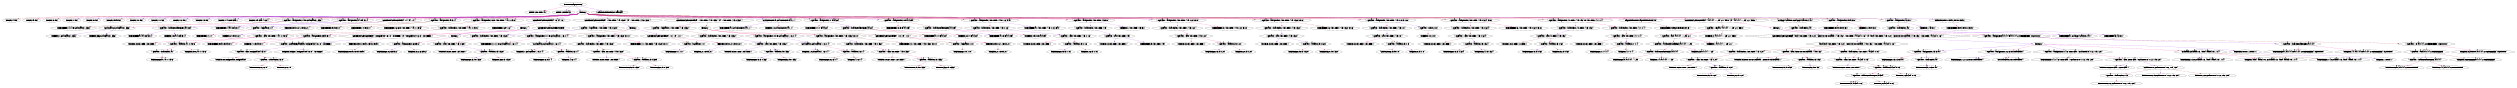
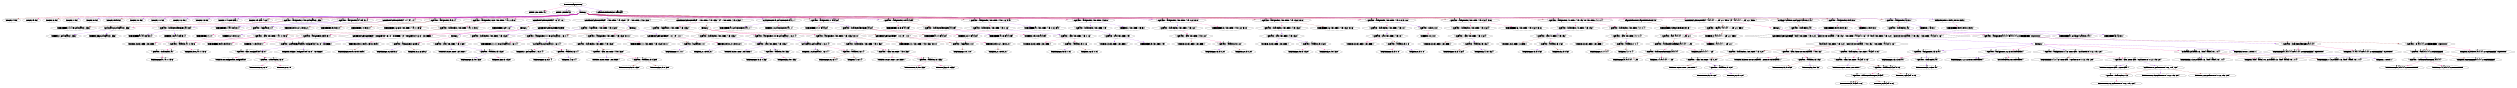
  digraph {
    edge [color=deeppink]
    n1 [label="(METHOD,tftp_connect)"]
    n2 [label="(PARAM,_DWORD *a1)"]
    n3 [label="(PARAM,_BYTE *a2)"]
    n4 [label="(BLOCK,,)"]
    n5 [label="(METHOD_RETURN,int __fastcall)"]
    n6 [label="(LOCAL,v4: int)"]
    n7 [label="(LOCAL,v5: int)"]
    n8 [label="(LOCAL,v6: int)"]
    n9 [label="(LOCAL,v7: int)"]
    n10 [label="(LOCAL,v8: int)"]
    n11 [label="(LOCAL,result: int)"]
    n12 [label="(LOCAL,v10: int)"]
    n13 [label="(LOCAL,v11: int)"]
    n14 [label="(LOCAL,v12: int *)"]
    n15 [label="(LOCAL,v13: int)"]
    n16 [label="(LOCAL,v14: const char *)"]
    n17 [label="(LOCAL,v15: char [ 128 ])"]
    n18 [label="(<operator>.assignment,v4 = Curl_ccalloc(1, 336))"]
    n19 [label="(<operator>.assignment,a1[188] = v4)"]
    n20 [label="(CONTROL_STRUCTURE,if ( !v4 ),if ( !v4 ))"]
    n21 [label="(<operator>.assignment,v5 = v4)"]
    n22 [label="(<operator>.assignment,v6 = *(_DWORD *)(*a1 + 1576))"]
    n23 [label="(CONTROL_STRUCTURE,if ( v6 ),if ( v6 ))"]
    n24 [label="(CONTROL_STRUCTURE,if ( !*(_DWORD *)(v5 + 328) ),if ( !*(_DWORD *)(v5 + 328) ))"]
    n25 [label="(CONTROL_STRUCTURE,if ( !*(_DWORD *)(v5 + 332) ),if ( !*(_DWORD *)(v5 + 332) ))"]
    n26 [label="(Curl_conncontrol,Curl_conncontrol(a1, 1))"]
    n27 [label="(<operator>.assignment,v7 = a1[20])"]
    n28 [label="(<operator>.assignment,v8 = a1[105])"]
    n29 [label="(<operator>.assignment,*(_DWORD *)(v5 + 16) = a1)"]
    n30 [label="(<operator>.assignment,*(_DWORD *)v5 = 0)"]
    n31 [label="(<operator>.assignment,*(_DWORD *)(v5 + 20) = v8)"]
    n32 [label="(<operator>.assignment,*(_DWORD *)(v5 + 320) = v6)"]
    n33 [label="(<operator>.assignment,*(_DWORD *)(v5 + 8) = -100)"]
    n34 [label="(<operator>.assignment,*(_DWORD *)(v5 + 324) = v6)"]
    n35 [label="(<operator>.assignment,*(_WORD *)(v5 + 52) = *(_DWORD *)(v7 + 4))"]
    n36 [label="(tftp_set_timeouts,tftp_set_timeouts(v5))"]
    n37 [label="(CONTROL_STRUCTURE,if ( ((a1[147] >> 25) & 1) == 0 ),if ( ((a1[147] >> 25) & 1) == 0 ))"]
    n38 [label="(Curl_pgrsStartNow,Curl_pgrsStartNow(*a1))"]
    n39 [label="(<operator>.assignment,result = 0)"]
    n40 [label="(<operator>.assignment,*a2 = 1)"]
    n41 [label="(RETURN,return result;,return result;)"]
    n42 [label="(IDENTIFIER,v4,v4 = Curl_ccalloc(1, 336))"]
    n43 [label="(Curl_ccalloc,Curl_ccalloc(1, 336))"]
    n44 [label="(<operator>.indirectIndexAccess,a1[188])"]
    n45 [label="(IDENTIFIER,v4,a1[188] = v4)"]
    n46 [label="(<operator>.logicalNot,!v4)"]
    n47 [label="(RETURN,return 27;,return 27;)"]
    n48 [label="(IDENTIFIER,v5,v5 = v4)"]
    n49 [label="(IDENTIFIER,v4,v5 = v4)"]
    n50 [label="(IDENTIFIER,v6,v6 = *(_DWORD *)(*a1 + 1576))"]
    n51 [label="(<operator>.indirection,*(_DWORD *)(*a1 + 1576))"]
    n52 [label="(IDENTIFIER,v6,if ( v6 ))"]
    n53 [label="(BLOCK,,)"]
    n54 [label="(CONTROL_STRUCTURE,else,else)"]
    n55 [label="(<operator>.logicalNot,!*(_DWORD *)(v5 + 328))"]
    n56 [label="(BLOCK,,)"]
    n57 [label="(<operator>.logicalNot,!*(_DWORD *)(v5 + 332))"]
    n58 [label="(BLOCK,,)"]
    n59 [label="(IDENTIFIER,a1,Curl_conncontrol(a1, 1))"]
    n60 [label="(LITERAL,1,Curl_conncontrol(a1, 1))"]
    n61 [label="(IDENTIFIER,v7,v7 = a1[20])"]
    n62 [label="(<operator>.indirectIndexAccess,a1[20])"]
    n63 [label="(IDENTIFIER,v8,v8 = a1[105])"]
    n64 [label="(<operator>.indirectIndexAccess,a1[105])"]
    n65 [label="(<operator>.indirection,*(_DWORD *)(v5 + 16))"]
    n66 [label="(IDENTIFIER,a1,*(_DWORD *)(v5 + 16) = a1)"]
    n67 [label="(<operator>.indirection,*(_DWORD *)v5)"]
    n68 [label="(LITERAL,0,*(_DWORD *)v5 = 0)"]
    n69 [label="(<operator>.indirection,*(_DWORD *)(v5 + 20))"]
    n70 [label="(IDENTIFIER,v8,*(_DWORD *)(v5 + 20) = v8)"]
    n71 [label="(<operator>.indirection,*(_DWORD *)(v5 + 320))"]
    n72 [label="(IDENTIFIER,v6,*(_DWORD *)(v5 + 320) = v6)"]
    n73 [label="(<operator>.indirection,*(_DWORD *)(v5 + 8))"]
    n74 [label="(<operator>.minus,-100)"]
    n75 [label="(<operator>.indirection,*(_DWORD *)(v5 + 324))"]
    n76 [label="(IDENTIFIER,v6,*(_DWORD *)(v5 + 324) = v6)"]
    n77 [label="(<operator>.indirection,*(_WORD *)(v5 + 52))"]
    n78 [label="(<operator>.indirection,*(_DWORD *)(v7 + 4))"]
    n79 [label="(IDENTIFIER,v5,tftp_set_timeouts(v5))"]
    n80 [label="(<operator>.equals,((a1[147] >> 25) & 1) == 0)"]
    n81 [label="(BLOCK,,)"]
    n82 [label="(<operator>.indirection,*a1)"]
    n83 [label="(IDENTIFIER,result,result = 0)"]
    n84 [label="(LITERAL,0,result = 0)"]
    n85 [label="(<operator>.indirection,*a2)"]
    n86 [label="(LITERAL,1,*a2 = 1)"]
    n87 [label="(IDENTIFIER,result,return result;)"]
    n88 [label="(LITERAL,1,Curl_ccalloc(1, 336))"]
    n89 [label="(LITERAL,336,Curl_ccalloc(1, 336))"]
    n90 [label="(IDENTIFIER,a1,a1[188] = v4)"]
    n91 [label="(LITERAL,188,a1[188] = v4)"]
    n92 [label="(IDENTIFIER,v4,!v4)"]
    n93 [label="(LITERAL,27,return 27;)"]
    n94 [label="(<operator>.cast,(_DWORD *)(*a1 + 1576))"]
    n95 [label="(UNKNOWN,_DWORD *,_DWORD *)"]
    n96 [label="(<operator>.addition,*a1 + 1576)"]
    n97 [label="(<operator>.indirection,*a1)"]
    n98 [label="(LITERAL,1576,*a1 + 1576)"]
    n99 [label="(IDENTIFIER,a1,*a1 + 1576)"]
    n100 [label="(<operator>.assignment,result = 71)"]
    n101 [label="(CONTROL_STRUCTURE,if ( (unsigned int)(v6 - 8) >= 0xFFB1 ),if ( (unsigned int)(v6 - 8) >= 0xFFB1 ))"]
    n102 [label="(BLOCK,,)"]
    n103 [label="(IDENTIFIER,result,result = 71)"]
    n104 [label="(LITERAL,71,result = 71)"]
    n105 [label="(<operator>.greaterEqualsThan,(unsigned int)(v6 - 8) >= 0xFFB1)"]
    n106 [label="(RETURN,return result;,return result;)"]
    n107 [label="(<operator>.cast,(unsigned int)(v6 - 8))"]
    n108 [label="(LITERAL,0xFFB1,(unsigned int)(v6 - 8) >= 0xFFB1)"]
    n109 [label="(IDENTIFIER,result,return result;)"]
    n110 [label="(UNKNOWN,unsigned int,unsigned int)"]
    n111 [label="(<operator>.subtraction,v6 - 8)"]
    n112 [label="(IDENTIFIER,v6,v6 - 8)"]
    n113 [label="(LITERAL,8,v6 - 8)"]
    n114 [label="(<operator>.assignment,v6 = 512)"]
    n115 [label="(IDENTIFIER,v6,v6 = 512)"]
    n116 [label="(LITERAL,512,v6 = 512)"]
    n117 [label="(<operator>.indirection,*(_DWORD *)(v5 + 328))"]
    n118 [label="(<operator>.assignment,v11 = Curl_ccalloc(1, v6 + 4))"]
    n119 [label="(<operator>.assignment,*(_DWORD *)(v5 + 328) = v11)"]
    n120 [label="(CONTROL_STRUCTURE,if ( !v11 ),if ( !v11 ))"]
    n121 [label="(<operator>.cast,(_DWORD *)(v5 + 328))"]
    n122 [label="(UNKNOWN,_DWORD *,_DWORD *)"]
    n123 [label="(<operator>.addition,v5 + 328)"]
    n124 [label="(IDENTIFIER,v5,v5 + 328)"]
    n125 [label="(LITERAL,328,v5 + 328)"]
    n126 [label="(IDENTIFIER,v11,v11 = Curl_ccalloc(1, v6 + 4))"]
    n127 [label="(Curl_ccalloc,Curl_ccalloc(1, v6 + 4))"]
    n128 [label="(<operator>.indirection,*(_DWORD *)(v5 + 328))"]
    n129 [label="(IDENTIFIER,v11,*(_DWORD *)(v5 + 328) = v11)"]
    n130 [label="(<operator>.logicalNot,!v11)"]
    n131 [label="(RETURN,return 27;,return 27;)"]
    n132 [label="(LITERAL,1,Curl_ccalloc(1, v6 + 4))"]
    n133 [label="(<operator>.addition,v6 + 4)"]
    n134 [label="(IDENTIFIER,v6,v6 + 4)"]
    n135 [label="(LITERAL,4,v6 + 4)"]
    n136 [label="(<operator>.cast,(_DWORD *)(v5 + 328))"]
    n137 [label="(UNKNOWN,_DWORD *,_DWORD *)"]
    n138 [label="(<operator>.addition,v5 + 328)"]
    n139 [label="(IDENTIFIER,v5,v5 + 328)"]
    n140 [label="(LITERAL,328,v5 + 328)"]
    n141 [label="(IDENTIFIER,v11,!v11)"]
    n142 [label="(LITERAL,27,return 27;)"]
    n143 [label="(<operator>.indirection,*(_DWORD *)(v5 + 332))"]
    n144 [label="(<operator>.assignment,v10 = Curl_ccalloc(1, v6 + 4))"]
    n145 [label="(<operator>.assignment,*(_DWORD *)(v5 + 332) = v10)"]
    n146 [label="(CONTROL_STRUCTURE,if ( !v10 ),if ( !v10 ))"]
    n147 [label="(<operator>.cast,(_DWORD *)(v5 + 332))"]
    n148 [label="(UNKNOWN,_DWORD *,_DWORD *)"]
    n149 [label="(<operator>.addition,v5 + 332)"]
    n150 [label="(IDENTIFIER,v5,v5 + 332)"]
    n151 [label="(LITERAL,332,v5 + 332)"]
    n152 [label="(Curl_ccalloc,Curl_ccalloc(1, v6 + 4))"]
    n153 [label="(<operator>.indirection,*(_DWORD *)(v5 + 332))"]
    n154 [label="(IDENTIFIER,v10,*(_DWORD *)(v5 + 332) = v10)"]
    n155 [label="(<operator>.logicalNot,!v10)"]
    n156 [label="(RETURN,return 27;,return 27;)"]
    n157 [label="(LITERAL,1,Curl_ccalloc(1, v6 + 4))"]
    n158 [label="(<operator>.addition,v6 + 4)"]
    n159 [label="(IDENTIFIER,v6,v6 + 4)"]
    n160 [label="(LITERAL,4,v6 + 4)"]
    n161 [label="(<operator>.cast,(_DWORD *)(v5 + 332))"]
    n162 [label="(UNKNOWN,_DWORD *,_DWORD *)"]
    n163 [label="(<operator>.addition,v5 + 332)"]
    n164 [label="(IDENTIFIER,v5,v5 + 332)"]
    n165 [label="(LITERAL,332,v5 + 332)"]
    n166 [label="(IDENTIFIER,v10,!v10)"]
    n167 [label="(LITERAL,27,return 27;)"]
    n168 [label="(IDENTIFIER,a1,v7 = a1[20])"]
    n169 [label="(LITERAL,20,v7 = a1[20])"]
    n170 [label="(IDENTIFIER,a1,v8 = a1[105])"]
    n171 [label="(LITERAL,105,v8 = a1[105])"]
    n172 [label="(<operator>.cast,(_DWORD *)(v5 + 16))"]
    n173 [label="(UNKNOWN,_DWORD *,_DWORD *)"]
    n174 [label="(<operator>.addition,v5 + 16)"]
    n175 [label="(IDENTIFIER,v5,v5 + 16)"]
    n176 [label="(LITERAL,16,v5 + 16)"]
    n177 [label="(<operator>.cast,(_DWORD *)v5)"]
    n178 [label="(UNKNOWN,_DWORD *,_DWORD *)"]
    n179 [label="(IDENTIFIER,v5,(_DWORD *)v5)"]
    n180 [label="(<operator>.cast,(_DWORD *)(v5 + 20))"]
    n181 [label="(UNKNOWN,_DWORD *,_DWORD *)"]
    n182 [label="(<operator>.addition,v5 + 20)"]
    n183 [label="(IDENTIFIER,v5,v5 + 20)"]
    n184 [label="(LITERAL,20,v5 + 20)"]
    n185 [label="(<operator>.cast,(_DWORD *)(v5 + 320))"]
    n186 [label="(UNKNOWN,_DWORD *,_DWORD *)"]
    n187 [label="(<operator>.addition,v5 + 320)"]
    n188 [label="(IDENTIFIER,v5,v5 + 320)"]
    n189 [label="(LITERAL,320,v5 + 320)"]
    n190 [label="(<operator>.cast,(_DWORD *)(v5 + 8))"]
    n191 [label="(LITERAL,100,-100)"]
    n192 [label="(UNKNOWN,_DWORD *,_DWORD *)"]
    n193 [label="(<operator>.addition,v5 + 8)"]
-   n194 [label="(STRUCTURE,v5,v5 + 8)"]
+   n194 [label="(IDENTIFIER,v5,v5 + 8)"]
    n195 [label="(LITERAL,8,v5 + 8)"]
    n196 [label="(<operator>.cast,(_DWORD *)(v5 + 324))"]
    n197 [label="(UNKNOWN,_DWORD *,_DWORD *)"]
    n198 [label="(<operator>.addition,v5 + 324)"]
    n199 [label="(IDENTIFIER,v5,v5 + 324)"]
    n200 [label="(LITERAL,324,v5 + 324)"]
    n201 [label="(<operator>.cast,(_WORD *)(v5 + 52))"]
    n202 [label="(<operator>.cast,(_DWORD *)(v7 + 4))"]
    n203 [label="(UNKNOWN,_WORD *,_WORD *)"]
    n204 [label="(<operator>.addition,v5 + 52)"]
    n205 [label="(IDENTIFIER,v5,v5 + 52)"]
    n206 [label="(LITERAL,52,v5 + 52)"]
    n207 [label="(UNKNOWN,_DWORD *,_DWORD *)"]
    n208 [label="(<operator>.addition,v7 + 4)"]
    n209 [label="(IDENTIFIER,v7,v7 + 4)"]
    n210 [label="(LITERAL,4,v7 + 4)"]
    n211 [label="(<operator>.and,(a1[147] >> 25) & 1)"]
    n212 [label="(LITERAL,0,((a1[147] >> 25) & 1) == 0)"]
    n213 [label="(CONTROL_STRUCTURE,if ( bind(*(_DWORD *)(v5 + 20), (const struct sockaddr *)(v5 + 52), *(_DWORD *)(a1[20] + 16)) ),if ( bind(*(_DWORD *)(v5 + 20), (const struct sockaddr *)(v5 + 52), *(_DWORD *)(a1[20] + 16)) ))"]
    n214 [label="(<operator>.assignment,a1[147] = a1[147] & 0xFDFFFFFF | 0x2000000)"]
    n215 [label="(<operator>.arithmeticShiftRight,a1[147] >> 25)"]
    n216 [label="(LITERAL,1,(a1[147] >> 25) & 1)"]
    n217 [label="(<operator>.indirectIndexAccess,a1[147])"]
    n218 [label="(LITERAL,25,a1[147] >> 25)"]
    n219 [label="(IDENTIFIER,a1,a1[147] >> 25)"]
    n220 [label="(LITERAL,147,a1[147] >> 25)"]
    n221 [label="(bind,bind(*(_DWORD *)(v5 + 20), (const struct sockaddr *)(v5 + 52), *(_DWORD *)(a1[20] + 16)))"]
    n222 [label="(BLOCK,,)"]
    n223 [label="(<operator>.indirectIndexAccess,a1[147])"]
    n224 [label="(<operator>.or,a1[147] & 0xFDFFFFFF | 0x2000000)"]
    n225 [label="(<operator>.indirection,*(_DWORD *)(v5 + 20))"]
    n226 [label="(<operator>.cast,(const struct sockaddr *)(v5 + 52))"]
    n227 [label="(<operator>.indirection,*(_DWORD *)(a1[20] + 16))"]
    n228 [label="(<operator>.assignment,v13 = *a1)"]
    n229 [label="(<operator>.assignment,v12 = _errno_location())"]
    n230 [label="(<operator>.assignment,v14 = (const char *)Curl_strerror(*v12, v15, 128))"]
    n231 [label="(Curl_failf,Curl_failf(v13, \"bind() failed; %s\", v14))"]
    n232 [label="(RETURN,return 7;,return 7;)"]
    n233 [label="(<operator>.cast,(_DWORD *)(v5 + 20))"]
    n234 [label="(UNKNOWN,const struct sockaddr *,const struct sockaddr *)"]
    n235 [label="(<operator>.addition,v5 + 52)"]
    n236 [label="(<operator>.cast,(_DWORD *)(a1[20] + 16))"]
    n237 [label="(UNKNOWN,_DWORD *,_DWORD *)"]
    n238 [label="(<operator>.addition,v5 + 20)"]
    n239 [label="(IDENTIFIER,v5,v5 + 20)"]
    n240 [label="(LITERAL,20,v5 + 20)"]
    n241 [label="(IDENTIFIER,v5,v5 + 52)"]
    n242 [label="(LITERAL,52,v5 + 52)"]
    n243 [label="(UNKNOWN,_DWORD *,_DWORD *)"]
    n244 [label="(<operator>.addition,a1[20] + 16)"]
    n245 [label="(<operator>.indirectIndexAccess,a1[20])"]
    n246 [label="(LITERAL,16,a1[20] + 16)"]
    n247 [label="(IDENTIFIER,a1,a1[20] + 16)"]
    n248 [label="(LITERAL,20,a1[20] + 16)"]
    n249 [label="(IDENTIFIER,v13,v13 = *a1)"]
    n250 [label="(<operator>.indirection,*a1)"]
    n251 [label="(IDENTIFIER,v12,v12 = _errno_location())"]
    n252 [label="(_errno_location,_errno_location())"]
    n253 [label="(IDENTIFIER,v14,v14 = (const char *)Curl_strerror(*v12, v15, 128))"]
    n254 [label="(<operator>.cast,(const char *)Curl_strerror(*v12, v15, 128))"]
    n255 [label="(IDENTIFIER,v13,Curl_failf(v13, \"bind() failed; %s\", v14))"]
    n256 [label="(LITERAL,\"bind() failed; %s\",Curl_failf(v13, \"bind() failed; %s\", v14))"]
    n257 [label="(IDENTIFIER,v14,Curl_failf(v13, \"bind() failed; %s\", v14))"]
    n258 [label="(LITERAL,7,return 7;)"]
    n259 [label="(IDENTIFIER,a1,v13 = *a1)"]
    n260 [label="(UNKNOWN,const char *,const char *)"]
    n261 [label="(Curl_strerror,Curl_strerror(*v12, v15, 128))"]
    n262 [label="(<operator>.indirection,*v12)"]
    n263 [label="(IDENTIFIER,v15,Curl_strerror(*v12, v15, 128))"]
    n264 [label="(LITERAL,128,Curl_strerror(*v12, v15, 128))"]
    n265 [label="(IDENTIFIER,v12,Curl_strerror(*v12, v15, 128))"]
    n266 [label="(IDENTIFIER,a1,a1[147] = a1[147] & 0xFDFFFFFF | 0x2000000)"]
    n267 [label="(LITERAL,147,a1[147] = a1[147] & 0xFDFFFFFF | 0x2000000)"]
    n268 [label="(<operator>.and,a1[147] & 0xFDFFFFFF)"]
    n269 [label="(LITERAL,0x2000000,a1[147] & 0xFDFFFFFF | 0x2000000)"]
    n270 [label="(<operator>.indirectIndexAccess,a1[147])"]
    n271 [label="(LITERAL,0xFDFFFFFF,a1[147] & 0xFDFFFFFF)"]
    n272 [label="(IDENTIFIER,a1,a1[147] & 0xFDFFFFFF)"]
    n273 [label="(LITERAL,147,a1[147] & 0xFDFFFFFF)"]
    n274 [label="(IDENTIFIER,a1,Curl_pgrsStartNow(*a1))"]
    n275 [label="(IDENTIFIER,a2,*a2 = 1)"]
    n1 -> n2
    n1 -> n3 [color=purple]
    n1 -> n4 [color=purple]
    n1 -> n5 [color=purple]
    n4 -> n6 [color=brown]
    n4 -> n7
    n4 -> n8 [color=brown]
    n4 -> n9 [color=purple]
    n4 -> n10 [color=purple]
    n4 -> n11 [color=brown]
    n4 -> n12 [color=purple]
    n4 -> n13 [color=purple]
    n4 -> n14 [color=purple]
    n4 -> n15 [color=purple]
    n4 -> n16 [color=purple]
    n4 -> n17 [color=brown]
    n4 -> n18 [color=brown]
    n4 -> n19
    n4 -> n20
    n4 -> n21 [color=purple]
    n4 -> n22
    n4 -> n23 [color=purple]
    n4 -> n24 [color=purple]
    n4 -> n25 [color=brown]
    n4 -> n26 [color=purple]
    n4 -> n27 [color=brown]
    n4 -> n28 [color=purple]
    n4 -> n29 [color=brown]
    n4 -> n30
    n4 -> n31 [color=purple]
    n4 -> n32 [color=brown]
    n4 -> n33
    n4 -> n34 [color=brown]
    n4 -> n35 [color=brown]
    n4 -> n36
    n4 -> n37
    n4 -> n38 [color=brown]
    n4 -> n39 [color=brown]
    n4 -> n40 [color=brown]
    n4 -> n41 [color=purple]
    n18 -> n42 [color=brown]
    n18 -> n43
    n19 -> n44 [color=purple]
    n19 -> n45 [color=purple]
    n20 -> n46 [color=purple]
    n20 -> n47 [color=brown]
    n21 -> n48 [color=brown]
    n21 -> n49 [color=brown]
    n22 -> n50 [color=brown]
    n22 -> n51
    n23 -> n52 [color=purple]
    n23 -> n53 [color=brown]
    n23 -> n54 [color=brown]
    n24 -> n55
    n24 -> n56 [color=purple]
    n25 -> n57
    n25 -> n58 [color=brown]
    n26 -> n59 [color=purple]
    n26 -> n60
    n27 -> n61
    n27 -> n62 [color=purple]
    n28 -> n63
    n28 -> n64 [color=brown]
    n29 -> n65
    n29 -> n66 [color=purple]
    n30 -> n67 [color=purple]
    n30 -> n68 [color=purple]
    n31 -> n69 [color=purple]
    n31 -> n70
    n32 -> n71
    n32 -> n72 [color=brown]
    n33 -> n73
    n33 -> n74 [color=purple]
    n34 -> n75
    n34 -> n76
    n35 -> n77
    n35 -> n78
    n36 -> n79 [color=brown]
    n37 -> n80 [color=brown]
    n37 -> n81
    n38 -> n82 [color=brown]
    n39 -> n83
    n39 -> n84
    n40 -> n85
    n40 -> n86 [color=purple]
    n41 -> n87
    n43 -> n88 [color=purple]
    n43 -> n89 [color=purple]
    n44 -> n90 [color=purple]
    n44 -> n91 [color=purple]
    n46 -> n92
    n47 -> n93 [color=purple]
    n51 -> n94 [color=brown]
    n53 -> n100
    n53 -> n101
    n54 -> n102 [color=purple]
    n55 -> n117 [color=purple]
    n56 -> n118 [color=brown]
    n56 -> n119
    n56 -> n120 [color=purple]
    n57 -> n143 [color=brown]
    n58 -> n144
    n58 -> n145
    n58 -> n146 [color=brown]
    n62 -> n168 [color=brown]
    n62 -> n169
    n64 -> n170 [color=purple]
    n64 -> n171
    n65 -> n172 [color=purple]
    n67 -> n177 [color=purple]
    n69 -> n180
    n71 -> n185 [color=purple]
    n73 -> n190 [color=purple]
    n74 -> n191
    n75 -> n196 [color=brown]
    n77 -> n201 [color=purple]
    n78 -> n202 [color=brown]
    n80 -> n211
    n80 -> n212 [color=brown]
    n81 -> n213 [color=purple]
    n81 -> n214
    n82 -> n274 [color=purple]
    n85 -> n275 [color=purple]
    n94 -> n95
    n94 -> n96
    n96 -> n97
    n96 -> n98
    n97 -> n99
    n100 -> n103
    n100 -> n104
    n101 -> n105 [color=purple]
    n101 -> n106
    n102 -> n114
    n105 -> n107 [color=purple]
    n105 -> n108 [color=purple]
    n106 -> n109 [color=brown]
    n107 -> n110
    n107 -> n111
    n111 -> n112
    n111 -> n113
    n114 -> n115 [color=purple]
    n114 -> n116 [color=brown]
    n117 -> n121
    n118 -> n126
    n118 -> n127 [color=purple]
    n119 -> n128 [color=purple]
    n119 -> n129
    n120 -> n130 [color=brown]
    n120 -> n131
    n121 -> n122 [color=purple]
    n121 -> n123 [color=purple]
    n123 -> n124 [color=purple]
    n123 -> n125
    n127 -> n132
    n127 -> n133
    n128 -> n136 [color=brown]
    n130 -> n141 [color=purple]
    n131 -> n142 [color=purple]
    n133 -> n134 [color=brown]
    n133 -> n135 [color=purple]
    n136 -> n137 [color=purple]
    n136 -> n138
    n138 -> n139 [color=brown]
    n138 -> n140 [color=brown]
    n143 -> n147 [color=purple]
    n144 -> n152 [color=purple]
    n145 -> n153 [color=purple]
    n145 -> n154 [color=brown]
    n146 -> n155 [color=brown]
    n146 -> n156
    n147 -> n148 [color=purple]
    n147 -> n149 [color=purple]
    n149 -> n150 [color=purple]
    n149 -> n151
    n152 -> n157 [color=purple]
    n152 -> n158
    n153 -> n161
    n155 -> n166 [color=brown]
    n156 -> n167 [color=brown]
    n158 -> n159 [color=brown]
    n158 -> n160 [color=brown]
    n161 -> n162
    n161 -> n163
    n163 -> n164
    n163 -> n165
    n172 -> n173
    n172 -> n174
    n174 -> n175 [color=purple]
    n174 -> n176 [color=brown]
    n177 -> n178 [color=purple]
    n177 -> n179 [color=purple]
    n180 -> n181 [color=brown]
    n180 -> n182
    n182 -> n183 [color=purple]
    n182 -> n184 [color=brown]
    n185 -> n186 [color=purple]
    n185 -> n187 [color=purple]
    n187 -> n188
    n187 -> n189
    n190 -> n192
    n190 -> n193 [color=brown]
    n193 -> n194
    n193 -> n195 [color=purple]
    n196 -> n197 [color=brown]
    n196 -> n198 [color=purple]
    n198 -> n199 [color=brown]
    n198 -> n200 [color=purple]
    n201 -> n203 [color=brown]
    n201 -> n204
    n202 -> n207 [color=brown]
    n202 -> n208 [color=purple]
    n204 -> n205 [color=purple]
    n204 -> n206 [color=brown]
    n208 -> n209 [color=brown]
    n208 -> n210 [color=brown]
    n211 -> n215 [color=brown]
    n211 -> n216
    n213 -> n221 [color=purple]
    n213 -> n222 [color=purple]
    n214 -> n223 [color=purple]
    n214 -> n224 [color=brown]
    n215 -> n217
    n215 -> n218
    n217 -> n219 [color=brown]
    n217 -> n220
    n221 -> n225 [color=brown]
    n221 -> n226
    n221 -> n227
    n222 -> n228 [color=purple]
    n222 -> n229
    n222 -> n230 [color=purple]
    n222 -> n231
    n222 -> n232 [color=purple]
    n223 -> n266
    n223 -> n267
    n224 -> n268 [color=brown]
    n224 -> n269
    n225 -> n233 [color=brown]
    n226 -> n234
    n226 -> n235
    n227 -> n236
    n228 -> n249
    n228 -> n250 [color=purple]
    n229 -> n251 [color=purple]
    n229 -> n252
    n230 -> n253 [color=brown]
    n230 -> n254
    n231 -> n255 [color=purple]
    n231 -> n256
    n231 -> n257 [color=brown]
    n232 -> n258 [color=purple]
    n233 -> n237 [color=brown]
    n233 -> n238 [color=purple]
    n235 -> n241 [color=brown]
    n235 -> n242 [color=purple]
    n236 -> n243 [color=purple]
    n236 -> n244 [color=brown]
    n238 -> n239 [color=purple]
    n238 -> n240 [color=purple]
    n244 -> n245
    n244 -> n246 [color=brown]
    n245 -> n247 [color=brown]
    n245 -> n248 [color=brown]
    n250 -> n259 [color=purple]
    n254 -> n260 [color=purple]
    n254 -> n261 [color=purple]
    n261 -> n262 [color=brown]
    n261 -> n263 [color=purple]
    n261 -> n264 [color=brown]
    n262 -> n265
    n268 -> n270 [color=purple]
    n268 -> n271 [color=brown]
    n270 -> n272
    n270 -> n273
  }
